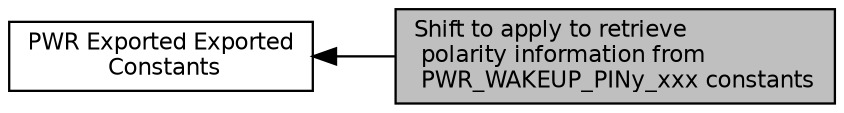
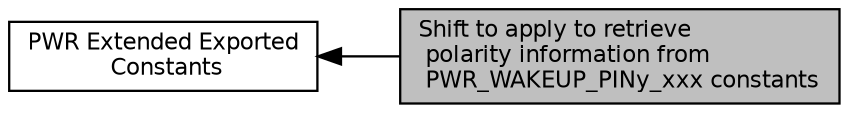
  digraph {
    rankdir=LR
    node [color=black fontname=Helvetica fontsize=10 shape=box style=filled]
-   n1 [fillcolor=white height=0.2 label="PWR Exported Exported\l Constants" width=0.4]
+   n1 [fillcolor=white height=0.2 label="PWR Extended Exported\l Constants" width=0.4]
    n2 [fillcolor=grey75 fontcolor=black height=0.2 label="Shift to apply to retrieve\l polarity information from\l PWR_WAKEUP_PINy_xxx constants" width=0.4]
    n1 -> n2 [dir=back fontname=Helvetica fontsize=10 labelfontname=Helvetica labelfontsize=10 shape=plaintext style=solid]
  }
